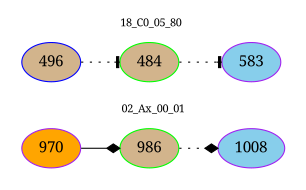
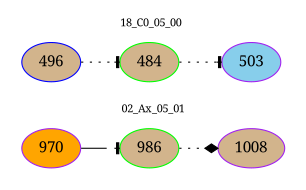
  digraph {
    fontname="Noto Serif"
    rankdir=LR
    node [color=purple fillcolor=tan fontname="Noto Serif" style=filled]
    edge [arrowhead=diamond color=black fontname="Noto Serif" style=dotted]
    n1 [fillcolor=orange label=970]
    n2 [color=green label=986]
-   n3 [fillcolor=skyblue label=1008]
+   n3 [label=1008]
    n4 [color=blue label=496]
    n5 [color=green label=484]
-   n6 [fillcolor=skyblue label=583]
+   n6 [fillcolor=skyblue label=503]
    subgraph cluster_1 {
      color=white
      fontsize=10
-     label="02_Ax_00_01"
+     label="02_Ax_05_01"
      n1
      n2
      n3
    }
    subgraph cluster_2 {
      color=white
      fontsize=10
-     label="18_C0_05_80"
+     label="18_C0_05_00"
      n4
      n5
      n6
    }
-   n1 -> n2 [style=solid]
+   n1 -> n2 [arrowhead=tee style=solid]
    n2 -> n3
    n4 -> n5 [arrowhead=tee]
    n5 -> n6 [arrowhead=tee]
  }
